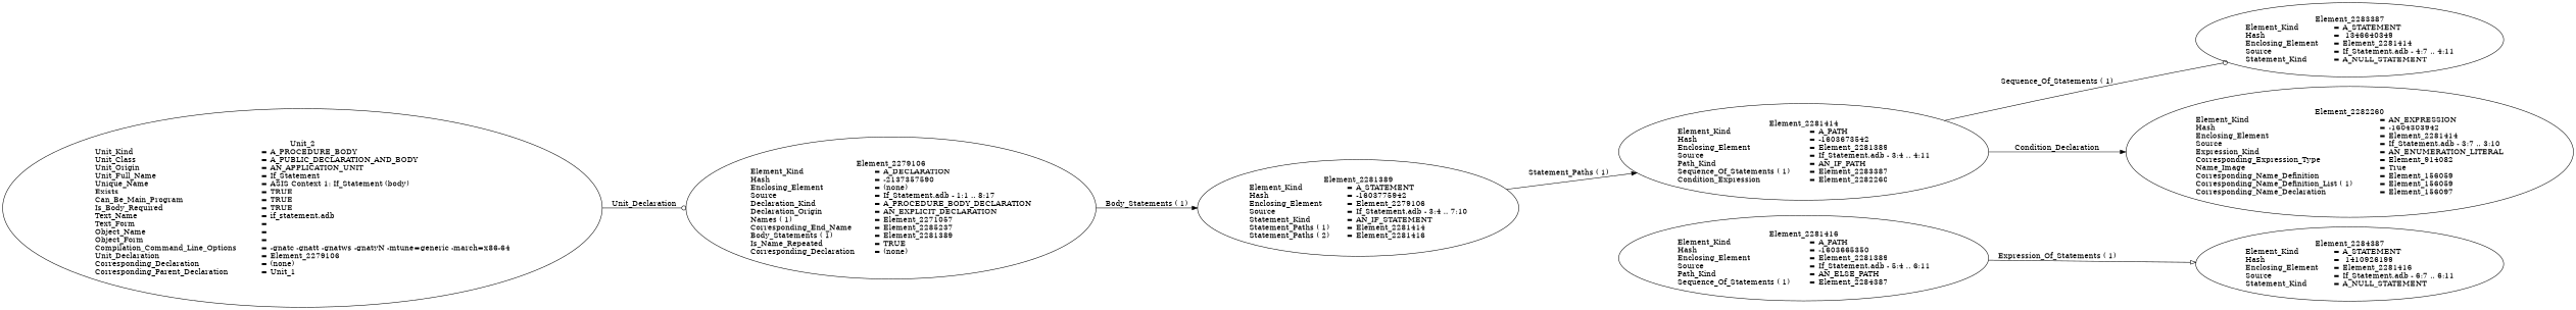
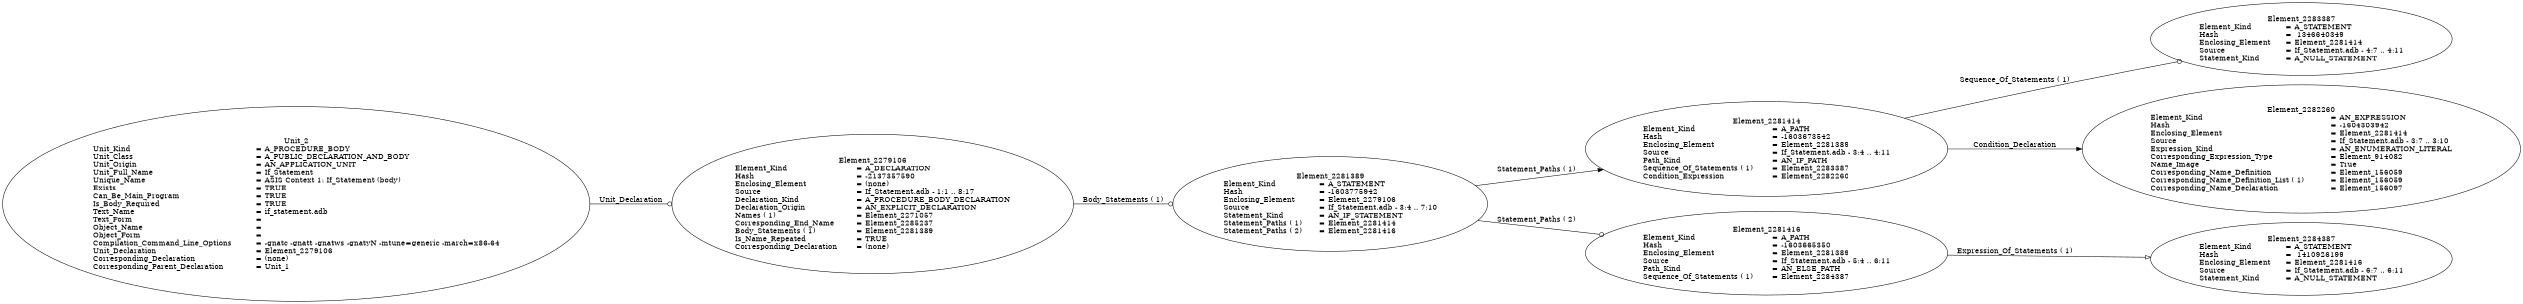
  digraph {
    rankdir=LR
    edge [arrowhead=odot]
    n1 [label=<<TABLE BORDER="0" CELLBORDER="0" CELLSPACING="0" CELLPADDING="0">            <TR><TD COLSPAN="3">Unit_2</TD></TR>           <TR><TD ALIGN="LEFT">Unit_Kind   </TD><TD> = </TD><TD ALIGN="LEFT">A_PROCEDURE_BODY</TD></TR>           <TR><TD ALIGN="LEFT">Unit_Class   </TD><TD> = </TD><TD ALIGN="LEFT">A_PUBLIC_DECLARATION_AND_BODY</TD></TR>           <TR><TD ALIGN="LEFT">Unit_Origin   </TD><TD> = </TD><TD ALIGN="LEFT">AN_APPLICATION_UNIT</TD></TR>           <TR><TD ALIGN="LEFT">Unit_Full_Name    </TD><TD> = </TD><TD ALIGN="LEFT">If_Statement</TD></TR>           <TR><TD ALIGN="LEFT">Unique_Name   </TD><TD> = </TD><TD ALIGN="LEFT">ASIS Context 1: If_Statement (body)</TD></TR>           <TR><TD ALIGN="LEFT">Exists  </TD><TD> = </TD><TD ALIGN="LEFT">TRUE</TD></TR>           <TR><TD ALIGN="LEFT">Can_Be_Main_Program     </TD><TD> = </TD><TD ALIGN="LEFT">TRUE</TD></TR>           <TR><TD ALIGN="LEFT">Is_Body_Required     </TD><TD> = </TD><TD ALIGN="LEFT">TRUE</TD></TR>           <TR><TD ALIGN="LEFT">Text_Name   </TD><TD> = </TD><TD ALIGN="LEFT">if_statement.adb</TD></TR>           <TR><TD ALIGN="LEFT">Text_Form   </TD><TD> = </TD><TD ALIGN="LEFT"></TD></TR>           <TR><TD ALIGN="LEFT">Object_Name   </TD><TD> = </TD><TD ALIGN="LEFT"></TD></TR>           <TR><TD ALIGN="LEFT">Object_Form   </TD><TD> = </TD><TD ALIGN="LEFT"></TD></TR>           <TR><TD ALIGN="LEFT">Compilation_Command_Line_Options         </TD><TD> = </TD><TD ALIGN="LEFT">-gnatc -gnatt -gnatws -gnatyN -mtune=generic -march=x86-64</TD></TR>           <TR><TD ALIGN="LEFT">Unit_Declaration     </TD><TD> = </TD><TD ALIGN="LEFT">Element_2279106</TD></TR>           <TR><TD ALIGN="LEFT">Corresponding_Declaration       </TD><TD> = </TD><TD ALIGN="LEFT">(none)</TD></TR>           <TR><TD ALIGN="LEFT">Corresponding_Parent_Declaration         </TD><TD> = </TD><TD ALIGN="LEFT">Unit_1</TD></TR>           </TABLE>>]
    n2 [label=<<TABLE BORDER="0" CELLBORDER="0" CELLSPACING="0" CELLPADDING="0">            <TR><TD COLSPAN="3">Element_2279106</TD></TR>           <TR><TD ALIGN="LEFT">Element_Kind    </TD><TD> = </TD><TD ALIGN="LEFT">A_DECLARATION</TD></TR>           <TR><TD ALIGN="LEFT">Hash  </TD><TD> = </TD><TD ALIGN="LEFT">-2137357590</TD></TR>           <TR><TD ALIGN="LEFT">Enclosing_Element     </TD><TD> = </TD><TD ALIGN="LEFT">(none)</TD></TR>           <TR><TD ALIGN="LEFT">Source  </TD><TD> = </TD><TD ALIGN="LEFT">If_Statement.adb - 1:1 .. 8:17</TD></TR>           <TR><TD ALIGN="LEFT">Declaration_Kind     </TD><TD> = </TD><TD ALIGN="LEFT">A_PROCEDURE_BODY_DECLARATION</TD></TR>           <TR><TD ALIGN="LEFT">Declaration_Origin     </TD><TD> = </TD><TD ALIGN="LEFT">AN_EXPLICIT_DECLARATION</TD></TR>           <TR><TD ALIGN="LEFT">Names ( 1)   </TD><TD> = </TD><TD ALIGN="LEFT">Element_2271057</TD></TR>           <TR><TD ALIGN="LEFT">Corresponding_End_Name      </TD><TD> = </TD><TD ALIGN="LEFT">Element_2285237</TD></TR>           <TR><TD ALIGN="LEFT">Body_Statements ( 1)      </TD><TD> = </TD><TD ALIGN="LEFT">Element_2281389</TD></TR>           <TR><TD ALIGN="LEFT">Is_Name_Repeated     </TD><TD> = </TD><TD ALIGN="LEFT">TRUE</TD></TR>           <TR><TD ALIGN="LEFT">Corresponding_Declaration       </TD><TD> = </TD><TD ALIGN="LEFT">(none)</TD></TR>           </TABLE>>]
    n3 [label=<<TABLE BORDER="0" CELLBORDER="0" CELLSPACING="0" CELLPADDING="0">            <TR><TD COLSPAN="3">Element_2281389</TD></TR>           <TR><TD ALIGN="LEFT">Element_Kind    </TD><TD> = </TD><TD ALIGN="LEFT">A_STATEMENT</TD></TR>           <TR><TD ALIGN="LEFT">Hash  </TD><TD> = </TD><TD ALIGN="LEFT">-1603775942</TD></TR>           <TR><TD ALIGN="LEFT">Enclosing_Element     </TD><TD> = </TD><TD ALIGN="LEFT">Element_2279106</TD></TR>           <TR><TD ALIGN="LEFT">Source  </TD><TD> = </TD><TD ALIGN="LEFT">If_Statement.adb - 3:4 .. 7:10</TD></TR>           <TR><TD ALIGN="LEFT">Statement_Kind    </TD><TD> = </TD><TD ALIGN="LEFT">AN_IF_STATEMENT</TD></TR>           <TR><TD ALIGN="LEFT">Statement_Paths ( 1)      </TD><TD> = </TD><TD ALIGN="LEFT">Element_2281414</TD></TR>           <TR><TD ALIGN="LEFT">Statement_Paths ( 2)      </TD><TD> = </TD><TD ALIGN="LEFT">Element_2281416</TD></TR>           </TABLE>>]
    n4 [label=<<TABLE BORDER="0" CELLBORDER="0" CELLSPACING="0" CELLPADDING="0">            <TR><TD COLSPAN="3">Element_2281414</TD></TR>           <TR><TD ALIGN="LEFT">Element_Kind    </TD><TD> = </TD><TD ALIGN="LEFT">A_PATH</TD></TR>           <TR><TD ALIGN="LEFT">Hash  </TD><TD> = </TD><TD ALIGN="LEFT">-1603673542</TD></TR>           <TR><TD ALIGN="LEFT">Enclosing_Element     </TD><TD> = </TD><TD ALIGN="LEFT">Element_2281389</TD></TR>           <TR><TD ALIGN="LEFT">Source  </TD><TD> = </TD><TD ALIGN="LEFT">If_Statement.adb - 3:4 .. 4:11</TD></TR>           <TR><TD ALIGN="LEFT">Path_Kind   </TD><TD> = </TD><TD ALIGN="LEFT">AN_IF_PATH</TD></TR>           <TR><TD ALIGN="LEFT">Sequence_Of_Statements ( 1)       </TD><TD> = </TD><TD ALIGN="LEFT">Element_2283387</TD></TR>           <TR><TD ALIGN="LEFT">Condition_Expression      </TD><TD> = </TD><TD ALIGN="LEFT">Element_2282260</TD></TR>           </TABLE>>]
    n5 [label=<<TABLE BORDER="0" CELLBORDER="0" CELLSPACING="0" CELLPADDING="0">            <TR><TD COLSPAN="3">Element_2281416</TD></TR>           <TR><TD ALIGN="LEFT">Element_Kind    </TD><TD> = </TD><TD ALIGN="LEFT">A_PATH</TD></TR>           <TR><TD ALIGN="LEFT">Hash  </TD><TD> = </TD><TD ALIGN="LEFT">-1603665350</TD></TR>           <TR><TD ALIGN="LEFT">Enclosing_Element     </TD><TD> = </TD><TD ALIGN="LEFT">Element_2281389</TD></TR>           <TR><TD ALIGN="LEFT">Source  </TD><TD> = </TD><TD ALIGN="LEFT">If_Statement.adb - 5:4 .. 6:11</TD></TR>           <TR><TD ALIGN="LEFT">Path_Kind   </TD><TD> = </TD><TD ALIGN="LEFT">AN_ELSE_PATH</TD></TR>           <TR><TD ALIGN="LEFT">Sequence_Of_Statements ( 1)       </TD><TD> = </TD><TD ALIGN="LEFT">Element_2284387</TD></TR>           </TABLE>>]
    n6 [label=<<TABLE BORDER="0" CELLBORDER="0" CELLSPACING="0" CELLPADDING="0">            <TR><TD COLSPAN="3">Element_2283387</TD></TR>           <TR><TD ALIGN="LEFT">Element_Kind    </TD><TD> = </TD><TD ALIGN="LEFT">A_STATEMENT</TD></TR>           <TR><TD ALIGN="LEFT">Hash  </TD><TD> = </TD><TD ALIGN="LEFT"> 1346640349</TD></TR>           <TR><TD ALIGN="LEFT">Enclosing_Element     </TD><TD> = </TD><TD ALIGN="LEFT">Element_2281414</TD></TR>           <TR><TD ALIGN="LEFT">Source  </TD><TD> = </TD><TD ALIGN="LEFT">If_Statement.adb - 4:7 .. 4:11</TD></TR>           <TR><TD ALIGN="LEFT">Statement_Kind    </TD><TD> = </TD><TD ALIGN="LEFT">A_NULL_STATEMENT</TD></TR>           </TABLE>>]
    n7 [label=<<TABLE BORDER="0" CELLBORDER="0" CELLSPACING="0" CELLPADDING="0">            <TR><TD COLSPAN="3">Element_2282260</TD></TR>           <TR><TD ALIGN="LEFT">Element_Kind    </TD><TD> = </TD><TD ALIGN="LEFT">AN_EXPRESSION</TD></TR>           <TR><TD ALIGN="LEFT">Hash  </TD><TD> = </TD><TD ALIGN="LEFT">-1604303942</TD></TR>           <TR><TD ALIGN="LEFT">Enclosing_Element     </TD><TD> = </TD><TD ALIGN="LEFT">Element_2281414</TD></TR>           <TR><TD ALIGN="LEFT">Source  </TD><TD> = </TD><TD ALIGN="LEFT">If_Statement.adb - 3:7 .. 3:10</TD></TR>           <TR><TD ALIGN="LEFT">Expression_Kind    </TD><TD> = </TD><TD ALIGN="LEFT">AN_ENUMERATION_LITERAL</TD></TR>           <TR><TD ALIGN="LEFT">Corresponding_Expression_Type        </TD><TD> = </TD><TD ALIGN="LEFT">Element_914082</TD></TR>           <TR><TD ALIGN="LEFT">Name_Image   </TD><TD> = </TD><TD ALIGN="LEFT">True</TD></TR>           <TR><TD ALIGN="LEFT">Corresponding_Name_Definition        </TD><TD> = </TD><TD ALIGN="LEFT">Element_156059</TD></TR>           <TR><TD ALIGN="LEFT">Corresponding_Name_Definition_List ( 1)          </TD><TD> = </TD><TD ALIGN="LEFT">Element_156059</TD></TR>           <TR><TD ALIGN="LEFT">Corresponding_Name_Declaration        </TD><TD> = </TD><TD ALIGN="LEFT">Element_156097</TD></TR>           </TABLE>>]
    n8 [label=<<TABLE BORDER="0" CELLBORDER="0" CELLSPACING="0" CELLPADDING="0">            <TR><TD COLSPAN="3">Element_2284387</TD></TR>           <TR><TD ALIGN="LEFT">Element_Kind    </TD><TD> = </TD><TD ALIGN="LEFT">A_STATEMENT</TD></TR>           <TR><TD ALIGN="LEFT">Hash  </TD><TD> = </TD><TD ALIGN="LEFT"> 1410926199</TD></TR>           <TR><TD ALIGN="LEFT">Enclosing_Element     </TD><TD> = </TD><TD ALIGN="LEFT">Element_2281416</TD></TR>           <TR><TD ALIGN="LEFT">Source  </TD><TD> = </TD><TD ALIGN="LEFT">If_Statement.adb - 6:7 .. 6:11</TD></TR>           <TR><TD ALIGN="LEFT">Statement_Kind    </TD><TD> = </TD><TD ALIGN="LEFT">A_NULL_STATEMENT</TD></TR>           </TABLE>>]
    n1 -> n2 [label=Unit_Declaration]
-   n2 -> n3 [arrowhead=normal label="Body_Statements ( 1)"]
+   n2 -> n3 [label="Body_Statements ( 1)"]
    n3 -> n4 [arrowhead=normal label="Statement_Paths ( 1)"]
+   n3 -> n5 [label="Statement_Paths ( 2)"]
    n4 -> n6 [label="Sequence_Of_Statements ( 1)"]
    n4 -> n7 [arrowhead=normal label=Condition_Declaration]
    n5 -> n8 [arrowhead=onormal label="Expression_Of_Statements ( 1)"]
  }
